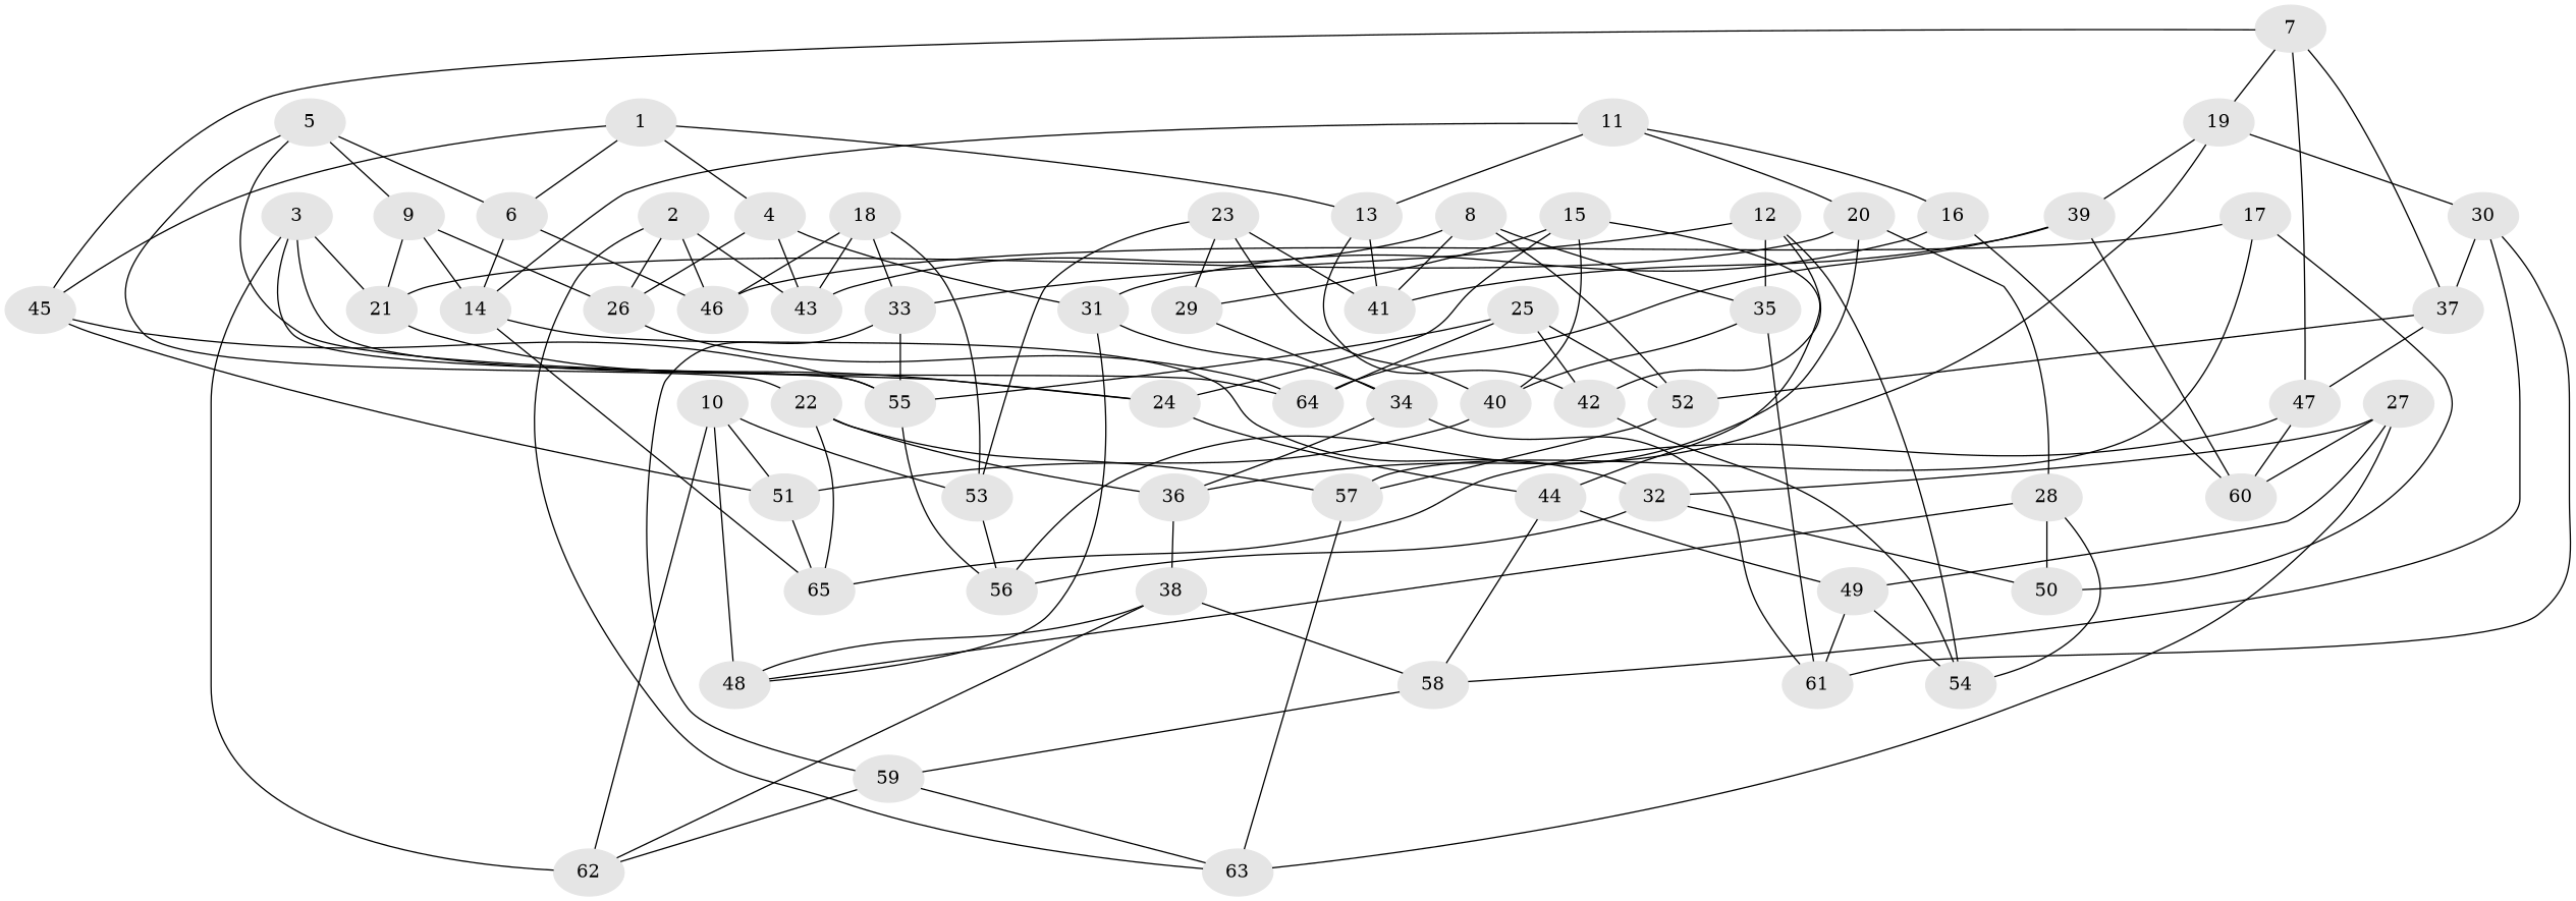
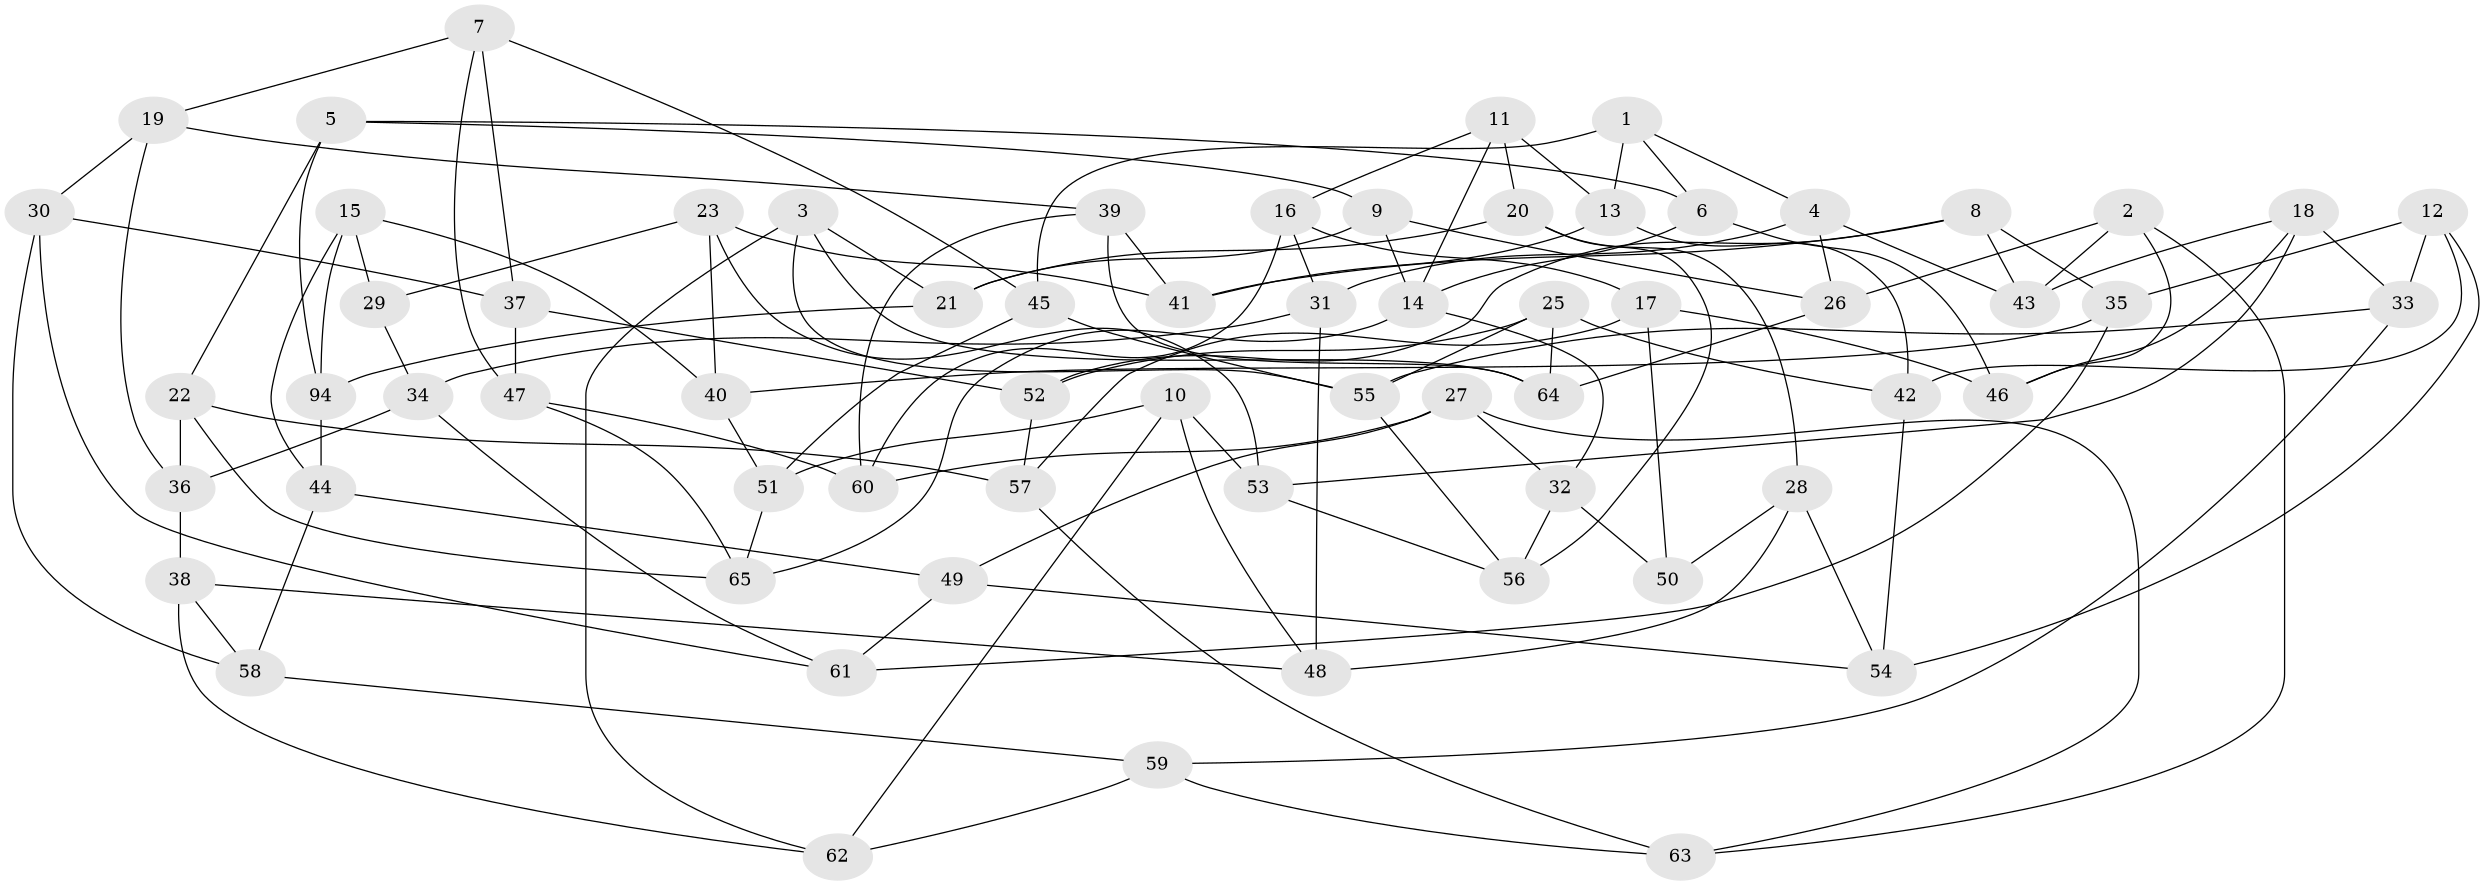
  graph {
    node [color=gray90 style=filled]
    1
    4
    6
    13
    45
    26
    43
    31
    46
    14
    41
    42
    55
    51
    2
    63
    64
    3
    21
    62
-   24
+   24 [label=94]
    56
    48
    34
    5
    9
    22
    65
    57
    36
    44
    32
    7
    19
    37
    47
    30
    39
    52
    60
    8
    35
    40
    61
    29
    10
    53
    11
    16
    20
    17
    28
    12
    33
    54
    59
    50
    15
    49
    58
    18
    38
    23
    25
    27
    1 -- 4
    1 -- 6
    1 -- 13
    1 -- 45
    4 -- 26
    4 -- 43
    4 -- 31
    6 -- 46
    6 -- 14
    13 -- 41
    13 -- 42
    45 -- 55
    45 -- 51
    26 -- 64
    31 -- 48
    31 -- 34
    14 -- 65
    14 -- 32
    42 -- 54
    55 -- 56
    51 -- 65
    2 -- 26
    2 -- 43
    2 -- 46
    2 -- 63
    3 -- 55
    3 -- 64
    3 -- 21
    3 -- 62
    21 -- 24
    24 -- 44
    34 -- 36
    34 -- 61
    5 -- 6
    5 -- 24
    5 -- 9
    5 -- 22
    9 -- 26
    9 -- 14
    9 -- 21
    22 -- 65
    22 -- 57
    22 -- 36
    57 -- 63
    36 -- 38
    44 -- 49
    44 -- 58
    32 -- 56
    32 -- 50
    7 -- 45
    7 -- 19
    7 -- 37
    7 -- 47
    19 -- 36
    19 -- 30
    19 -- 39
    37 -- 47
    37 -- 52
    47 -- 65
    47 -- 60
    30 -- 37
    30 -- 61
    30 -- 58
    39 -- 41
    39 -- 64
    39 -- 60
    52 -- 57
    8 -- 43
    8 -- 41
    8 -- 52
    8 -- 35
    35 -- 40
    35 -- 61
    40 -- 51
    29 -- 34
    10 -- 51
    10 -- 62
    10 -- 48
    10 -- 53
    53 -- 56
    11 -- 13
    11 -- 14
    11 -- 16
    11 -- 20
    16 -- 31
    16 -- 60
+   16 -- 17
    20 -- 21
    20 -- 56
    20 -- 28
    17 -- 46
    17 -- 57
    17 -- 50
    28 -- 48
    28 -- 54
    28 -- 50
    12 -- 42
    12 -- 35
    12 -- 33
    12 -- 54
    33 -- 55
    33 -- 59
    59 -- 63
    59 -- 62
    15 -- 24
    15 -- 44
    15 -- 40
    15 -- 29
    49 -- 61
    49 -- 54
    58 -- 59
    18 -- 43
    18 -- 46
    18 -- 53
    18 -- 33
    38 -- 62
    38 -- 48
    38 -- 58
    23 -- 41
    23 -- 40
    23 -- 29
    23 -- 53
    25 -- 42
    25 -- 55
    25 -- 64
    25 -- 52
    27 -- 63
    27 -- 32
    27 -- 60
    27 -- 49
  }
